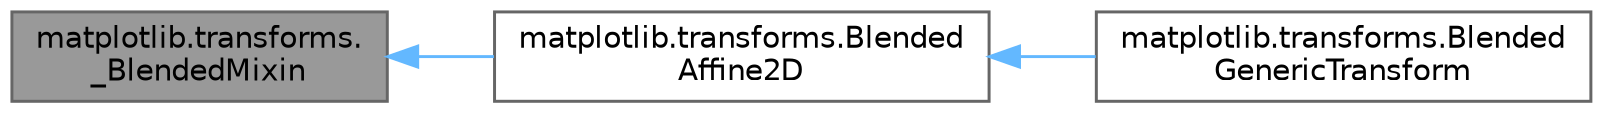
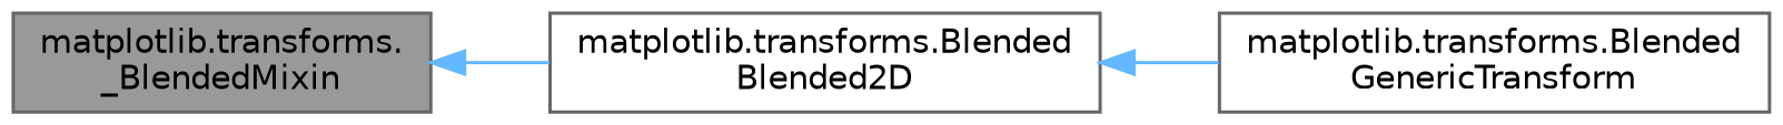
  digraph {
    rankdir=LR
    node [color=gray40 fillcolor=white fontname=Helvetica fontsize=10 shape=box style=filled]
    edge [color=steelblue1 dir=back fontname=Helvetica fontsize=10 labelfontname=Helvetica labelfontsize=10 style=solid]
    n1 [fillcolor=grey60 fontcolor=black height=0.2 label="matplotlib.transforms.\l_BlendedMixin" width=0.4]
-   n2 [height=0.2 label="matplotlib.transforms.Blended\lAffine2D" width=0.4]
+   n2 [height=0.2 label="matplotlib.transforms.Blended\lBlended2D" width=0.4]
    n3 [height=0.2 label="matplotlib.transforms.Blended\lGenericTransform" width=0.4]
    n1 -> n2
    n2 -> n3
  }
